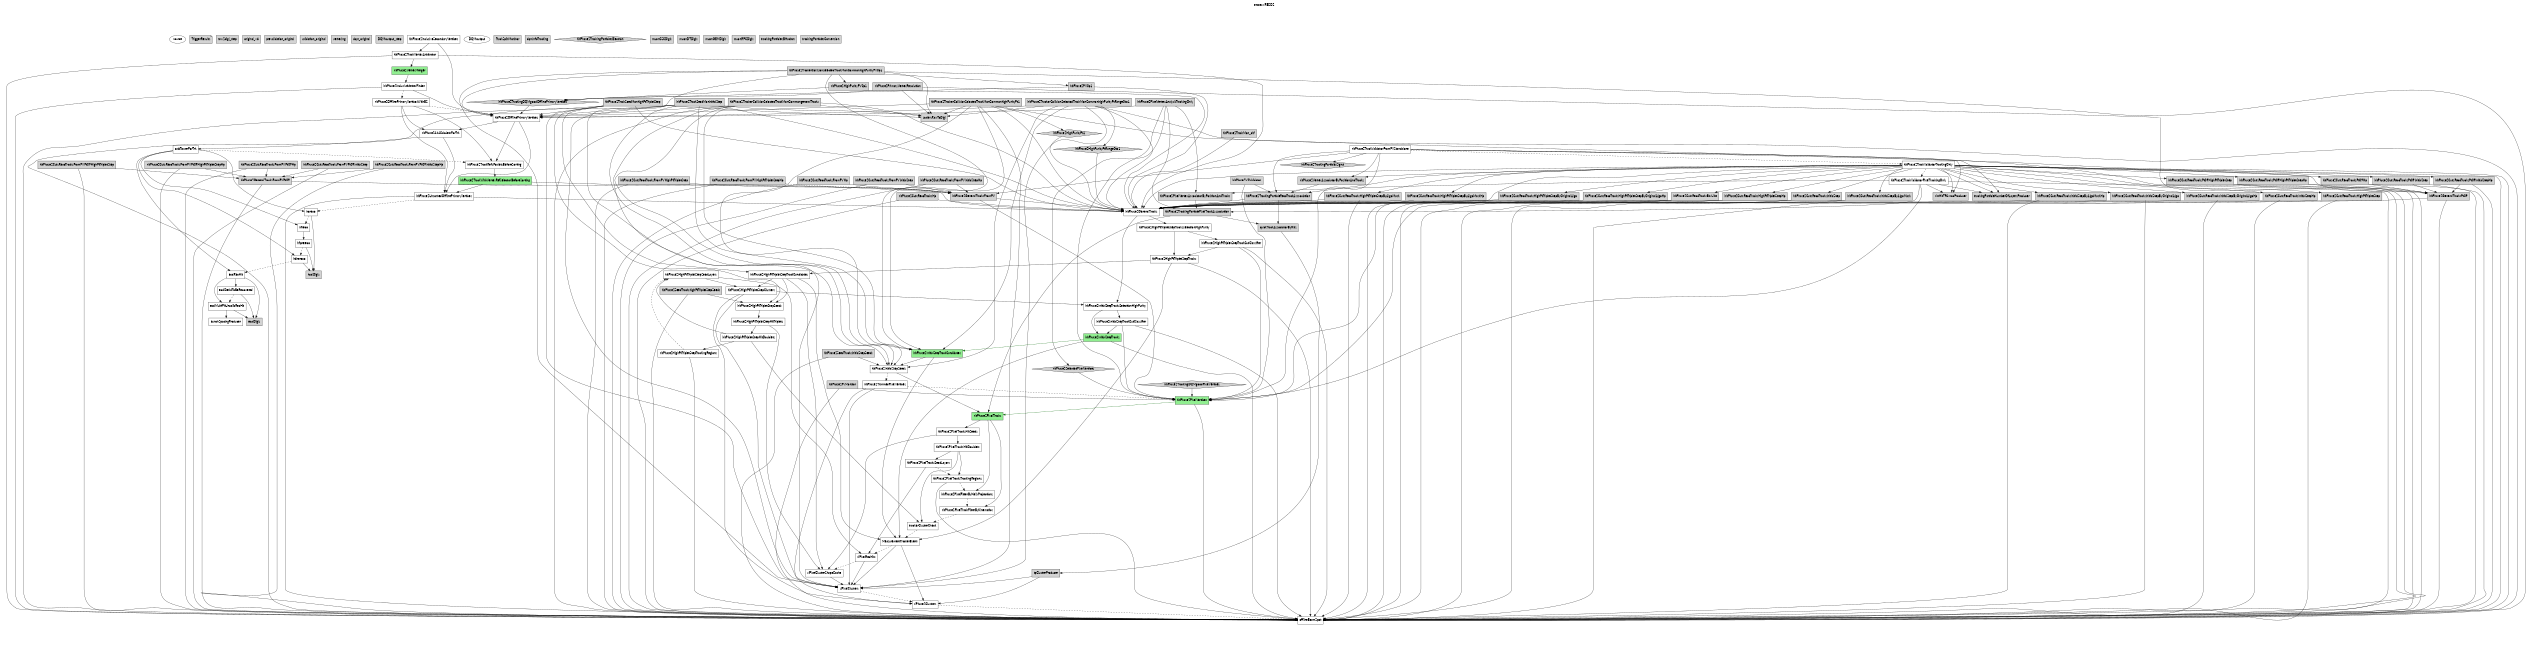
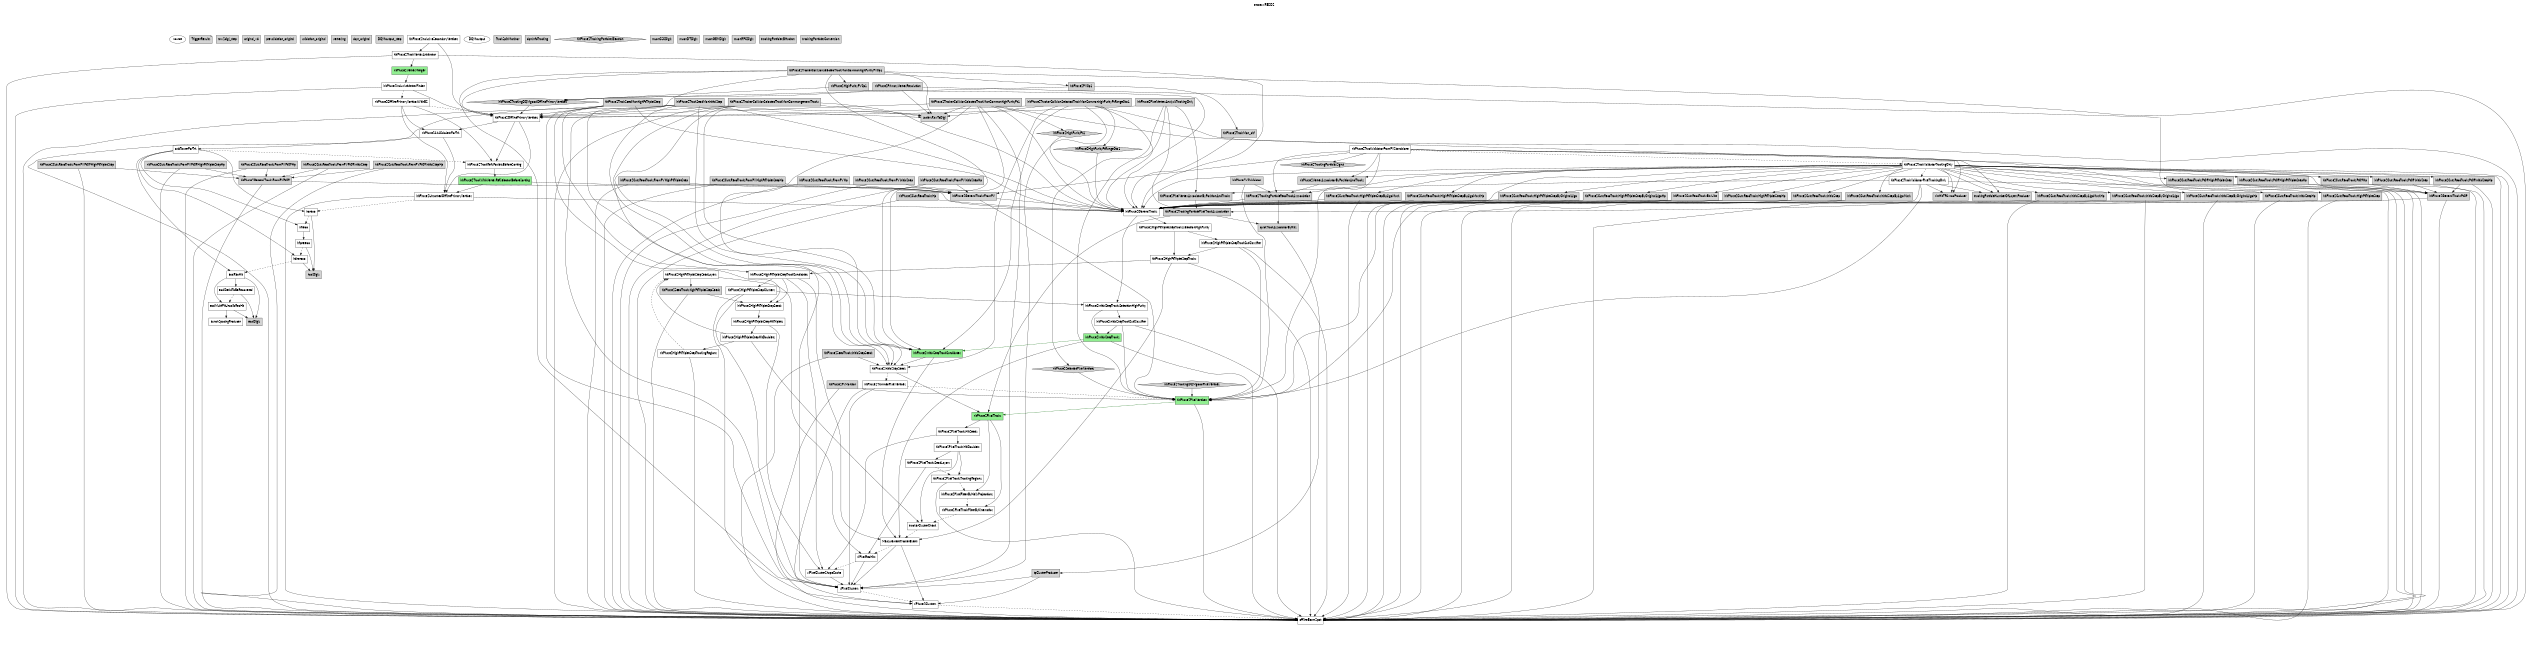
  digraph {
    fontname=Lato
    label="process RECO2"
    labelloc=top
    node [color=black fillcolor=lightgrey fontname=Lato shape=box style=filled]
    edge [fontname=Lato]
    n1 [fillcolor=white label=source shape=oval]
    n2 [label=TriggerResults shape=note]
    n3 [label=raw2digi_step]
    n4 [label=original_v6]
    n5 [label=prevalidation_original]
    n6 [label=validation_original]
    n7 [label=vertexing]
    n8 [label=dqm_original]
    n9 [label=DQMoutput_step]
    n10 [fillcolor=white label=offlineBeamSpot]
    n11 [fillcolor=white label=siPhase2Clusters]
    n12 [fillcolor=white label=siPixelClusters]
    n13 [fillcolor=white label=siPixelClusterShapeCache]
    n14 [fillcolor=white label=siPixelRecHits]
    n15 [fillcolor=white label=MeasurementTrackerEvent]
    n16 [fillcolor=white label=trackerClusterCheck]
    n17 [fillcolor=white label=hltPhase2PixelTrackFilterByKinematics]
    n18 [fillcolor=white label=hltPhase2PixelFitterByHelixProjections]
    n19 [fillcolor=white label=hltPhase2PixelTracksTrackingRegions]
    n20 [fillcolor=white label=hltPhase2PixelTracksSeedLayers]
    n21 [fillcolor=white label=hltPhase2PixelTracksHitDoublets]
    n22 [fillcolor=white label=hltPhase2PixelTracksHitSeeds]
    n23 [fillcolor=lightgreen label=hltPhase2PixelTracks]
    n24 [fillcolor=lightgreen label=hltPhase2PixelVertices]
    n25 [fillcolor=white label=hltPhase2TrimmedPixelVertices]
    n26 [fillcolor=white label=hltPhase2InitialStepSeeds]
    n27 [fillcolor=lightgreen label=hltPhase2InitialStepTrackCandidates]
    n28 [fillcolor=lightgreen label=hltPhase2InitialStepTracks]
    n29 [fillcolor=white label=hltPhase2InitialStepTrackCutClassifier]
    n30 [fillcolor=white label=hltPhase2InitialStepTracksSelectionHighPurity]
    n31 [fillcolor=white label=hltPhase2HighPtTripletStepClusters]
    n32 [fillcolor=white label=hltPhase2HighPtTripletStepSeedLayers]
    n33 [fillcolor=white label=hltPhase2HighPtTripletStepTrackingRegions]
    n34 [fillcolor=white label=hltPhase2HighPtTripletStepHitDoublets]
    n35 [fillcolor=white label=hltPhase2HighPtTripletStepHitTriplets]
    n36 [fillcolor=white label=hltPhase2HighPtTripletStepSeeds]
    n37 [fillcolor=white label=hltPhase2HighPtTripletStepTrackCandidates]
    n38 [fillcolor=white label=hltPhase2HighPtTripletStepTracks]
    n39 [fillcolor=white label=hltPhase2HighPtTripletStepTrackCutClassifier]
    n40 [fillcolor=white label=hltPhase2HighPtTripletStepTracksSelectionHighPurity]
    n41 [fillcolor=white label=hltPhase2GeneralTracks]
    n42 [fillcolor=white label=hltPhase2TrackValidatorPixelTrackingOnly]
    n43 [label=hltPhase2PixelVertexAssociatorByPositionAndTracks]
    n44 [label=hltPhase2TrackingParticlePixelTrackAsssociation]
    n45 [label=simHitTPAssocProducer]
    n46 [label=trackingParticleNumberOfLayersProducer]
    n47 [label=quickTrackAssociatorByHits]
    n48 [fillcolor=white label=hltPhase2TrackValidatorTrackingOnly]
    n49 [label=hltPhase2CutsRecoTracksBtvLike]
    n50 [label=hltPhase2CutsRecoTracksHighPtTripletStep]
    n51 [label=hltPhase2CutsRecoTracksHighPtTripletStepByAlgoMask]
    n52 [label=hltPhase2CutsRecoTracksHighPtTripletStepByAlgoMaskHp]
    n53 [label=hltPhase2CutsRecoTracksHighPtTripletStepByOriginalAlgo]
    n54 [label=hltPhase2CutsRecoTracksHighPtTripletStepByOriginalAlgoHp]
    n55 [label=hltPhase2CutsRecoTracksHighPtTripletStepHp]
    n56 [label=hltPhase2CutsRecoTracksInitialStep]
    n57 [label=hltPhase2CutsRecoTracksInitialStepByAlgoMask]
    n58 [label=hltPhase2CutsRecoTracksInitialStepByAlgoMaskHp]
    n59 [label=hltPhase2CutsRecoTracksInitialStepByOriginalAlgo]
    n60 [label=hltPhase2CutsRecoTracksInitialStepByOriginalAlgoHp]
    n61 [label=hltPhase2CutsRecoTracksInitialStepHp]
    n62 [label=hltPhase2CutsRecoTracksPt09HighPtTripletStep]
    n63 [label=hltPhase2CutsRecoTracksPt09HighPtTripletStepHp]
    n64 [label=hltPhase2CutsRecoTracksPt09Hp]
    n65 [label=hltPhase2CutsRecoTracksPt09InitialStep]
    n66 [label=hltPhase2CutsRecoTracksPt09InitialStepHp]
    n67 [label=hltPhase2GeneralTracksPt09]
    n68 [label=hltPhase2TrackingParticleRecoTrackAsssociation]
    n69 [label=hltPhase2VertexAssociatorByPositionAndTracks]
    n70 [fillcolor=white label=hltPhase2TrackValidatorFromPVStandalone]
    n71 [label=hltPhase2GeneralTracksFromPV]
    n72 [label=hltPhase2TrackingParticlesSignal shape=diamond]
    n73 [fillcolor=white label=bunchSpacingProducer]
    n74 [fillcolor=white label=ecalMultiFitUncalibRecHit]
    n75 [label=ecalDigis]
    n76 [fillcolor=white label=ecalDetIdToBeRecovered]
    n77 [fillcolor=white label=ecalRecHit]
    n78 [fillcolor=white label=hbhereco]
    n79 [label=hcalDigis]
    n80 [fillcolor=white label=hfprereco]
    n81 [fillcolor=white label=hfreco]
    n82 [fillcolor=white label=horeco]
    n83 [fillcolor=white label=hltPhase2UnsortedOfflinePrimaryVertices]
    n84 [fillcolor=lightgreen label=hltPhase2TrackWithVertexRefSelectorBeforeSorting]
    n85 [fillcolor=white label=hltPhase2TrackRefsForJetsBeforeSorting]
    n86 [fillcolor=white label=caloTowerForTrk]
    n87 [fillcolor=white label=hltPhase2Ak4CaloJetsForTrk]
    n88 [fillcolor=white label=hltPhase2OfflinePrimaryVertices]
    n89 [fillcolor=white label=hltPhase2OfflinePrimaryVerticesWithBS]
    n90 [fillcolor=white label=hltPhase2InclusiveVertexFinder]
    n91 [fillcolor=lightgreen label=hltPhase2VertexMerger]
    n92 [fillcolor=white label=hltPhase2TrackVertexArbitrator]
    n93 [fillcolor=white label=hltPhase2InclusiveSecondaryVertices]
    n94 [fillcolor=white label=DQMoutput shape=oval]
    n95 [label=TrackSplitMonitor]
    n96 [label=dqmInfoTracking]
    n97 [label=hltPhase2CutsRecoTracksFromPVHighPtTripletStep]
    n98 [label=hltPhase2CutsRecoTracksFromPVHighPtTripletStepHp]
    n99 [label=hltPhase2CutsRecoTracksFromPVHp]
    n100 [label=hltPhase2CutsRecoTracksFromPVInitialStep]
    n101 [label=hltPhase2CutsRecoTracksFromPVInitialStepHp]
    n102 [label=hltPhase2CutsRecoTracksFromPVPt09HighPtTripletStep]
    n103 [label=hltPhase2GeneralTracksFromPVPt09]
    n104 [label=hltPhase2CutsRecoTracksFromPVPt09HighPtTripletStepHp]
    n105 [label=hltPhase2CutsRecoTracksFromPVPt09Hp]
    n106 [label=hltPhase2CutsRecoTracksFromPVPt09InitialStep]
    n107 [label=hltPhase2CutsRecoTracksFromPVPt09InitialStepHp]
    n108 [label=hltPhase2CutsRecoTracksHp]
    n109 [label=hltPhase2HighPurityPV0p1]
    n110 [label=hltPhase2TrackingDQMgoodOfflinePrimaryVertices shape=diamond]
    n111 [label=hltPhase2HighPurityPt1 shape=diamond]
    n112 [label=hltPhase2HighPurityPtRange0to1 shape=diamond]
    n113 [label=hltPhase2PV0p1]
    n114 [label=hltPhase2PixelVertexAnalysisTrackingOnly]
    n115 [label=hltPhase2SelectedPixelVertices shape=diamond]
    n116 [label=hltPhase2PrimaryVertexResolution]
    n117 [label=scalersRawToDigi]
    n118 [label=hltPhase2PvMonitor]
    n119 [label=hltPhase2SeedTrackshighPtTripletStepSeeds]
    n120 [label=hltPhase2SeedTracksinitialStepSeeds]
    n121 [label=hltPhase2TrackMon_ckf]
    n122 [label=hltPhase2TrackSeedMonhighPtTripletStep]
    n123 [label=hltPhase2TrackSeedMoninitialStep]
    n124 [label=hltPhase2TrackerCollisionSelectedTrackMonCommongeneralTracks]
    n125 [label=hltPhase2TrackerCollisionSelectedTrackMonCommonhighPurityPV0p1]
    n126 [label=hltPhase2TrackerCollisionSelectedTrackMonCommonhighPurityPt1]
    n127 [label=hltPhase2TrackerCollisionSelectedTrackMonCommonhighPurityPtRange0to1]
    n128 [label=hltPhase2TrackingDQMgoodPixelVertices shape=diamond]
    n129 [label=tpClusterProducer]
    n130 [label=hltPhase2TrackingParticlesElectron shape=diamond]
    n131 [label=hltPhase2V0Validator]
    n132 [label=muonCSCDigis]
    n133 [label=muonDTDigis]
    n134 [label=muonGEMDigis]
    n135 [label=muonRPCDigis]
    n136 [label=trackingParticlesBHadron]
    n137 [label=trackingParticlesConversion]
    n11 -> n10 [style=dashed]
    n12 -> n11 [style=dashed]
    n13 -> n12
    n14 -> n12
    n14 -> n13 [style=dashed]
    n15 -> n11
    n15 -> n12
    n15 -> n14 [style=dashed]
    n16 -> n15 [style=dashed]
    n17 -> n16 [style=dashed]
    n18 -> n17 [style=dashed]
    n19 -> n10
    n19 -> n18 [style=dashed]
    n20 -> n14
    n20 -> n19 [style=dashed]
    n21 -> n16
    n21 -> n19
    n21 -> n20
    n22 -> n13
    n22 -> n21
    n23 -> n17
    n23 -> n18
    n23 -> n22
    n24 -> n10
    n24 -> n23 [color=darkgreen]
    n25 -> n11
    n25 -> n12
    n25 -> n24 [style=dashed]
    n26 -> n23
    n26 -> n25 [style=dashed]
    n27 -> n15
    n27 -> n26
    n28 -> n10
    n28 -> n15
    n28 -> n27 [color=darkgreen]
    n29 -> n10
    n29 -> n24
    n29 -> n28
    n30 -> n28
    n30 -> n29
    n31 -> n11
    n31 -> n12
    n31 -> n30
    n32 -> n14
-   n32 -> n31
+   n32 -> n119
    n33 -> n10
    n33 -> n32 [style=dashed]
    n34 -> n16
    n34 -> n32
    n34 -> n33
    n35 -> n13
    n35 -> n34
    n36 -> n35
    n37 -> n13
    n37 -> n15
    n37 -> n31
    n37 -> n36
    n38 -> n10
    n38 -> n15
    n38 -> n37
    n39 -> n10
    n39 -> n24
    n39 -> n38
    n40 -> n38
    n40 -> n39
    n41 -> n30
    n41 -> n40
    n42 -> n10
    n42 -> n24
    n42 -> n43
    n42 -> n44
    n42 -> n45
    n42 -> n46
    n43 -> n44
    n44 -> n23
    n44 -> n47
    n47 -> n129
    n48 -> n10
    n48 -> n24
    n48 -> n41
    n48 -> n42 [style=dashed]
    n48 -> n45
    n48 -> n46
    n48 -> n49
    n48 -> n50
    n48 -> n51
    n48 -> n52
    n48 -> n53
    n48 -> n54
    n48 -> n55
    n48 -> n56
    n48 -> n57
    n48 -> n58
    n48 -> n59
    n48 -> n60
    n48 -> n61
    n48 -> n62
    n48 -> n63
    n48 -> n64
    n48 -> n65
    n48 -> n66
    n48 -> n67
    n48 -> n68
    n48 -> n69
    n49 -> n10
    n49 -> n24
    n49 -> n41
    n50 -> n10
    n50 -> n41
    n51 -> n10
    n51 -> n41
    n52 -> n10
    n52 -> n41
    n53 -> n10
    n53 -> n41
    n54 -> n10
    n54 -> n41
    n55 -> n10
    n55 -> n41
    n56 -> n10
    n56 -> n41
    n57 -> n10
    n57 -> n41
    n58 -> n10
    n58 -> n41
    n59 -> n10
    n59 -> n41
    n60 -> n10
    n60 -> n41
    n61 -> n10
    n61 -> n41
    n62 -> n10
    n62 -> n67
    n63 -> n10
    n63 -> n67
    n64 -> n10
    n64 -> n67
    n65 -> n10
    n65 -> n67
    n66 -> n10
    n66 -> n67
    n67 -> n10
    n67 -> n41
    n68 -> n41
    n68 -> n47
    n69 -> n68
    n70 -> n10
    n70 -> n24
    n70 -> n45
    n70 -> n46
    n70 -> n48 [style=dashed]
    n70 -> n68
    n70 -> n69
    n70 -> n71
    n70 -> n72
    n71 -> n24
    n71 -> n41
    n74 -> n73
    n74 -> n75
    n76 -> n74 [style=dashed]
    n76 -> n75
    n77 -> n74
    n77 -> n75
    n77 -> n76
    n78 -> n77 [style=dashed]
    n78 -> n79
    n80 -> n78 [style=dashed]
    n80 -> n79
    n81 -> n80
    n82 -> n79
    n82 -> n81 [style=dashed]
    n83 -> n10
    n83 -> n41
    n83 -> n82 [style=dashed]
    n84 -> n41
    n84 -> n83
    n85 -> n84
    n86 -> n77
    n86 -> n78
    n86 -> n81
    n86 -> n82
    n86 -> n85 [style=dashed]
    n87 -> n83
    n87 -> n86
    n88 -> n83
    n88 -> n85
    n88 -> n87
    n89 -> n83
    n89 -> n85
    n89 -> n87
    n89 -> n88 [style=dashed]
    n90 -> n10
    n90 -> n88
    n90 -> n89 [style=dashed]
    n91 -> n90
    n92 -> n10
    n92 -> n41
    n92 -> n91
    n93 -> n88
    n93 -> n92
    n97 -> n10
    n97 -> n71
    n98 -> n10
-   n98 -> n71 [style=dashed]
+   n98 -> n71
    n99 -> n10
    n99 -> n71
    n100 -> n10
    n100 -> n71
    n101 -> n10
    n101 -> n71
    n102 -> n10
    n102 -> n103
    n103 -> n10
    n103 -> n71
    n104 -> n10
    n104 -> n103
    n105 -> n10
    n105 -> n103
    n106 -> n10
    n106 -> n103
    n107 -> n10
    n107 -> n103
    n108 -> n10
    n108 -> n41
    n109 -> n41
    n109 -> n110
    n110 -> n88
    n111 -> n41
    n112 -> n41
-   n113 -> n41
+   n113 -> n121
    n113 -> n110
    n114 -> n24
    n114 -> n43
    n114 -> n44
    n114 -> n88
    n114 -> n115
    n115 -> n24
    n116 -> n10
    n116 -> n110
    n116 -> n117
    n118 -> n10
    n118 -> n24
    n119 -> n10
    n119 -> n36
    n120 -> n10
    n120 -> n26
    n121 -> n41
    n122 -> n10
    n122 -> n12
    n122 -> n36
    n122 -> n37
    n122 -> n41
    n122 -> n88
    n122 -> n117
    n123 -> n10
    n123 -> n12
    n123 -> n26
    n123 -> n27
    n123 -> n41
    n123 -> n88
    n123 -> n117
    n124 -> n10
    n124 -> n12
    n124 -> n26
    n124 -> n27
    n124 -> n41
    n124 -> n88
    n124 -> n117
    n125 -> n10
    n125 -> n12
    n125 -> n26
    n125 -> n27
    n125 -> n88
    n125 -> n109
    n125 -> n113
    n125 -> n117
    n126 -> n10
    n126 -> n12
    n126 -> n26
    n126 -> n27
    n126 -> n41
    n126 -> n88
    n126 -> n111
    n126 -> n117
    n127 -> n10
    n127 -> n12
    n127 -> n26
    n127 -> n27
    n127 -> n41
    n127 -> n88
    n127 -> n112
    n127 -> n117
    n128 -> n24
    n129 -> n11
    n129 -> n12
    n131 -> n24
    n131 -> n68
  }
